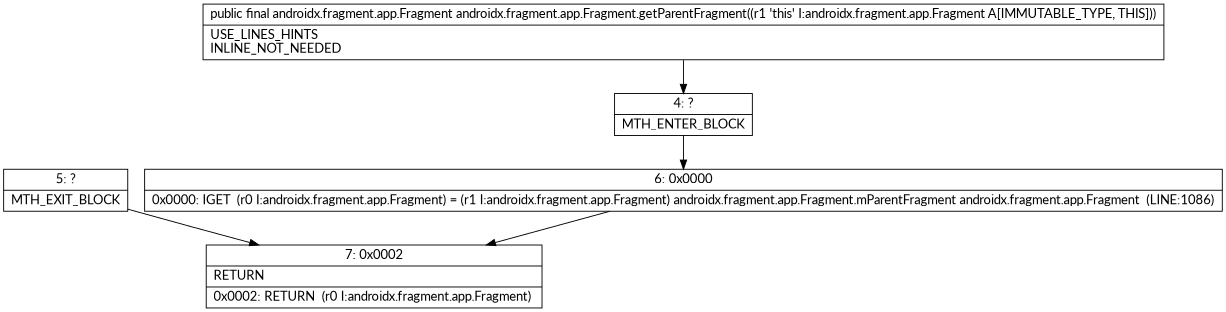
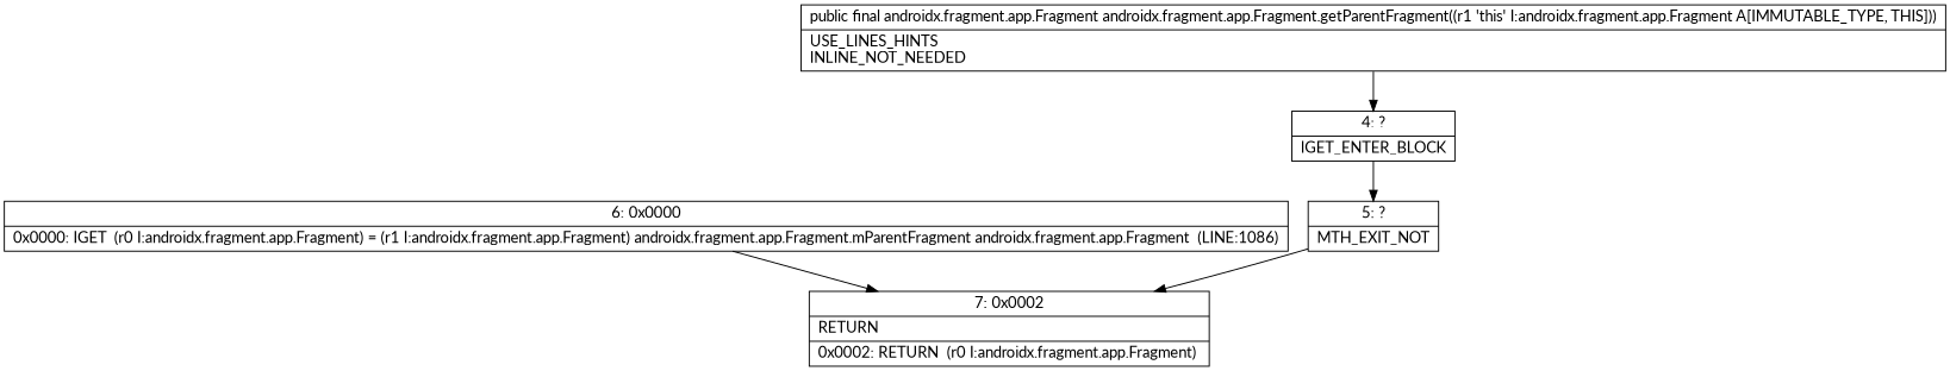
  digraph {
    fontname=Lato
    node [fontname=Lato shape=record]
    edge [fontname=Lato]
-   n1 [label="{4\:\ ?|MTH_ENTER_BLOCK\l}"]
+   n1 [label="{4\:\ ?|IGET_ENTER_BLOCK\l}"]
    n2 [label="{6\:\ 0x0000|0x0000: IGET  (r0 I:androidx.fragment.app.Fragment) = (r1 I:androidx.fragment.app.Fragment) androidx.fragment.app.Fragment.mParentFragment androidx.fragment.app.Fragment  (LINE:1086)\l}"]
    n3 [label="{7\:\ 0x0002|RETURN\l|0x0002: RETURN  (r0 I:androidx.fragment.app.Fragment) \l}"]
-   n4 [label="{5\:\ ?|MTH_EXIT_BLOCK\l}"]
+   n4 [label="{5\:\ ?|MTH_EXIT_NOT\l}"]
    n5 [label="{public final androidx.fragment.app.Fragment androidx.fragment.app.Fragment.getParentFragment((r1 'this' I:androidx.fragment.app.Fragment A[IMMUTABLE_TYPE, THIS]))  | USE_LINES_HINTS\lINLINE_NOT_NEEDED\l}"]
-   n1 -> n2
+   n1 -> n4
    n2 -> n3
    n4 -> n3
    n5 -> n1
  }
